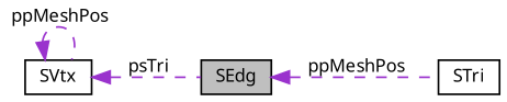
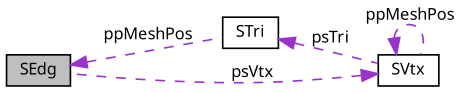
  digraph {
    fontname="Noto Sans"
    rankdir=LR
    node [color=black fillcolor=white fontname="Noto Sans" fontsize=10 shape=record style=filled]
    edge [color=darkorchid3 dir=back fontname="Noto Sans" fontsize=10 labelfontname=Helvetica labelfontsize=10 style=dashed]
    n1 [fillcolor=grey75 fontcolor=black height=0.2 label=SEdg width=0.4]
    n2 [height=0.2 label=STri width=0.4]
    n3 [height=0.2 label=SVtx width=0.4]
    n1 -> n2 [label=" ppMeshPos"]
-   n3 -> n1 [label=" psTri"]
+   n2 -> n3 [label=" psTri"]
+   n3 -> n1 [label=" psVtx"]
    n3 -> n3 [label=" ppMeshPos"]
  }
